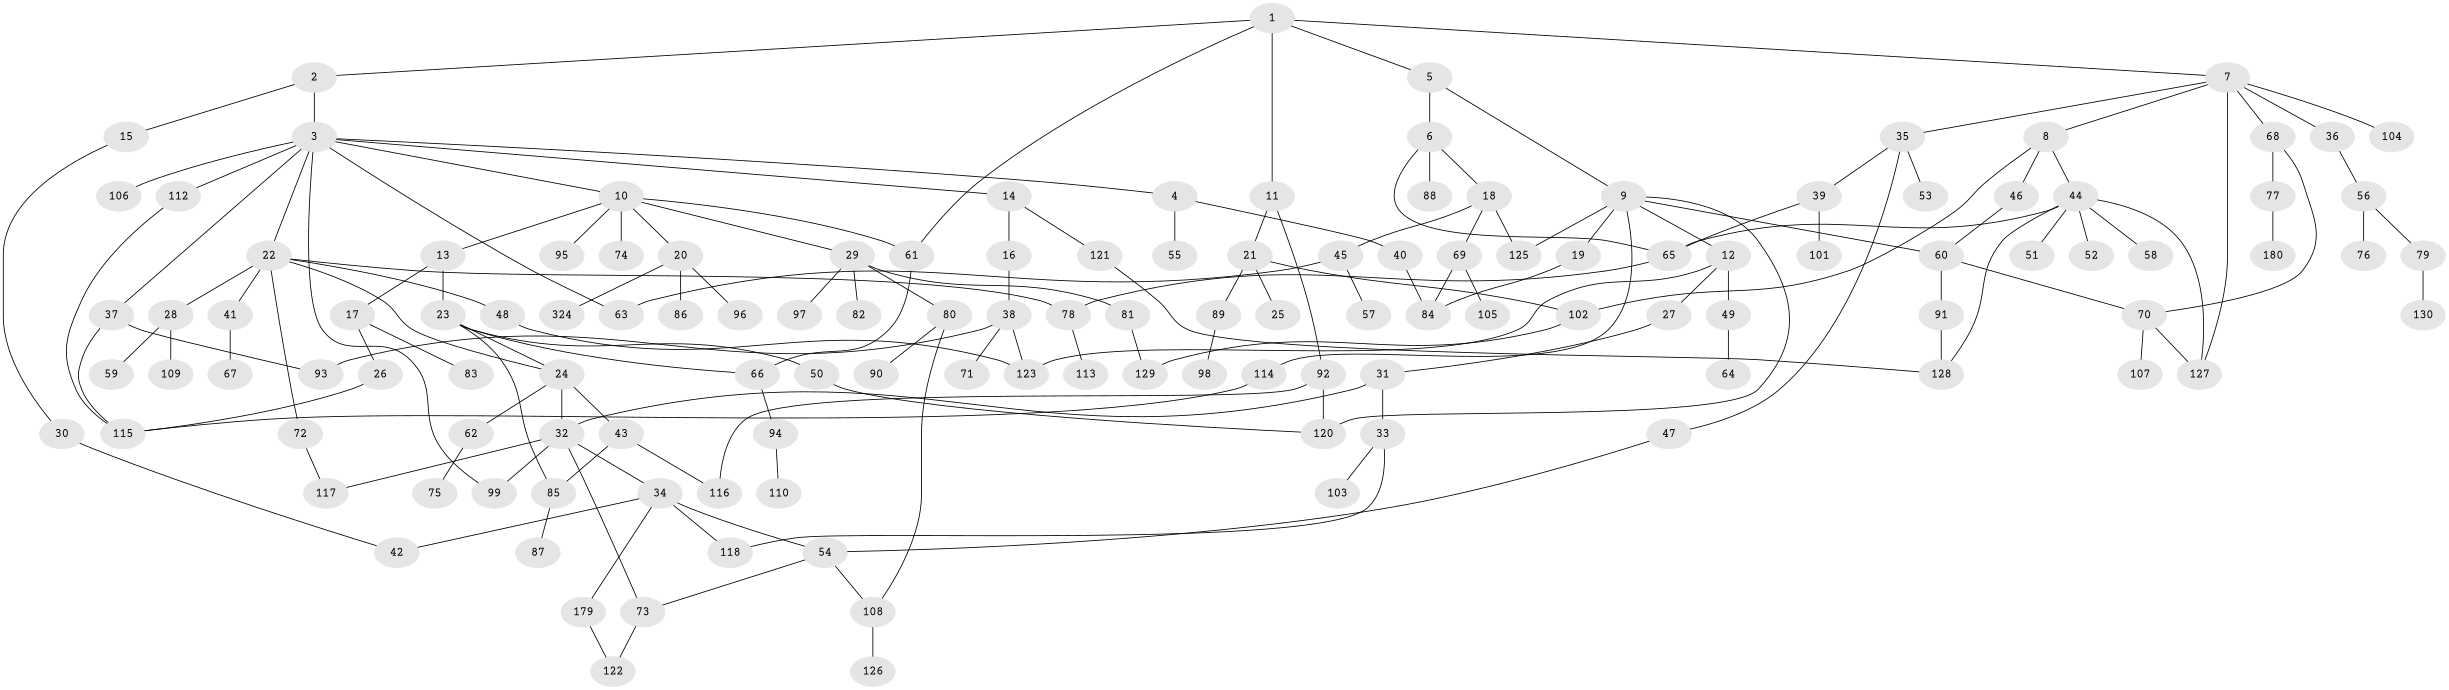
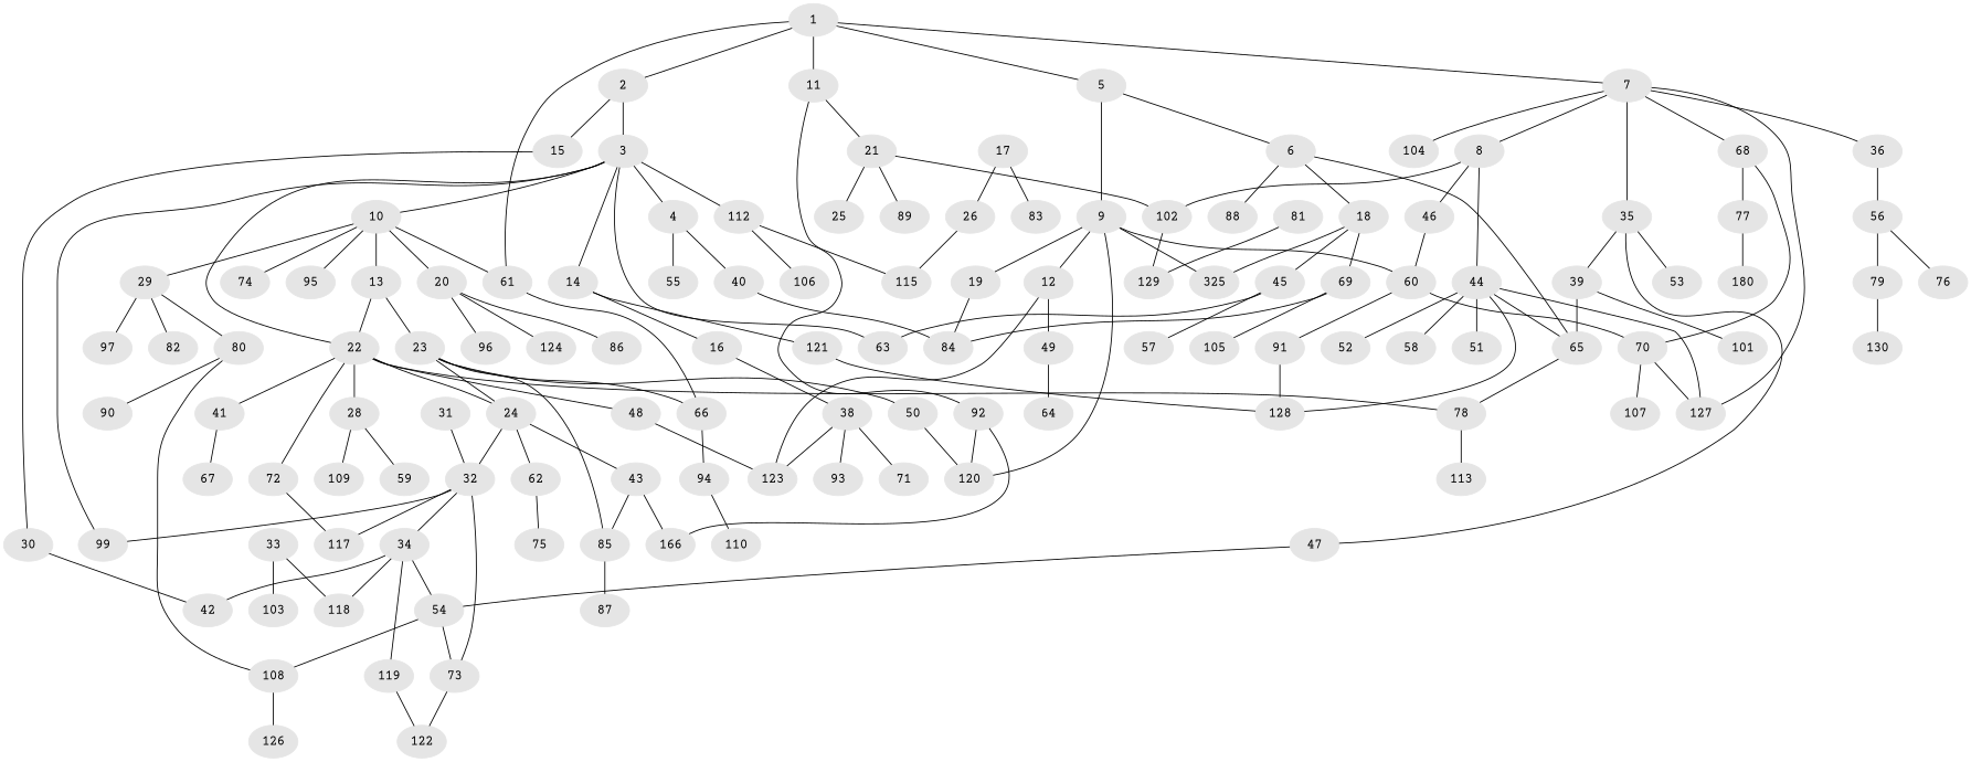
  graph {
    fontname="Courier Prime"
    node [color=gray90 fontname="Courier Prime" style=filled]
    edge [fontname="Courier Prime"]
    1
    2
    5
    7
    11
    61
    3
    15
    6
    9
    8
    35
    36
    68
    104
    127
    21
    92
    66
    4
    10
    14
    22
-   37
    63
    99
    106
    112
    30
    40
    55
    13
    20
    29
    74
    95
    16
    121
    24
    28
    41
    48
    72
    78
    115
    93
    84
    18
    65
    88
    12
    19
    60
-   114
    120
-   125
+   125 [label=325]
    45
    69
    44
    46
    102
    39
    47
    53
    56
    70
    77
    128
    51
    52
    58
    129
-   27
    49
    123
    91
    17
    23
    86
    96
-   124 [label=324]
+   124
    80
    81
    82
    97
    25
    89
-   116
+   116 [label=166]
    31
    64
    26
    83
    50
    85
    38
    42
    71
    57
    105
-   98
    32
    43
    62
    59
    109
    67
    117
    113
    94
    87
    34
    73
    75
    33
    108
    90
    103
    118
    54
-   119 [label=179]
+   119
    122
    101
    76
    79
    126
    130
    107
    110
    n129 [label=180]
    1 -- 2
    1 -- 5
    1 -- 7
    1 -- 11
    1 -- 61
    2 -- 3
    2 -- 15
    5 -- 6
    5 -- 9
    7 -- 8
    7 -- 35
    7 -- 36
    7 -- 68
    7 -- 104
    7 -- 127
    11 -- 21
    11 -- 92
    61 -- 66
    3 -- 4
    3 -- 10
    3 -- 14
    3 -- 22
-   3 -- 37
    3 -- 63
    3 -- 99
-   3 -- 106
+   112 -- 106
    3 -- 112
    15 -- 30
    6 -- 18
    6 -- 65
    6 -- 88
    9 -- 12
    9 -- 19
    9 -- 60
-   9 -- 114
    9 -- 120
    9 -- 125
    8 -- 44
    8 -- 46
    8 -- 102
    35 -- 39
    35 -- 47
    35 -- 53
    36 -- 56
    68 -- 70
    68 -- 77
    21 -- 102
    21 -- 25
    21 -- 89
    92 -- 120
    92 -- 116
    66 -- 94
    4 -- 40
    4 -- 55
    10 -- 61
    10 -- 13
    10 -- 20
    10 -- 29
    10 -- 74
    10 -- 95
    14 -- 16
    14 -- 121
    22 -- 24
    22 -- 28
    22 -- 41
    22 -- 48
    22 -- 72
    22 -- 78
-   37 -- 115
-   37 -- 93
    112 -- 115
    30 -- 42
    40 -- 84
-   13 -- 17
+   13 -- 22
    13 -- 23
    20 -- 86
    20 -- 96
    20 -- 124
    29 -- 80
-   29 -- 81
    29 -- 82
    29 -- 97
    16 -- 38
    121 -- 128
    24 -- 32
    24 -- 43
    24 -- 62
    28 -- 59
    28 -- 109
    41 -- 67
    48 -- 123
    72 -- 117
    78 -- 113
    18 -- 125
    18 -- 45
    18 -- 69
    65 -- 78
-   12 -- 27
    12 -- 49
    12 -- 123
    19 -- 84
    60 -- 70
    60 -- 91
-   114 -- 115
    45 -- 63
    45 -- 57
    69 -- 84
    69 -- 105
    44 -- 127
    44 -- 65
    44 -- 128
    44 -- 51
    44 -- 52
    44 -- 58
    46 -- 60
    102 -- 129
    39 -- 65
    39 -- 101
    47 -- 54
    56 -- 76
    56 -- 79
    70 -- 127
    70 -- 107
    77 -- n129
-   27 -- 31
    49 -- 64
    91 -- 128
    17 -- 26
    17 -- 83
    23 -- 66
    23 -- 24
    23 -- 50
    23 -- 85
    80 -- 108
    80 -- 90
    81 -- 129
-   89 -- 98
    31 -- 32
-   31 -- 33
    26 -- 115
    50 -- 120
    85 -- 87
    38 -- 93
    38 -- 123
    38 -- 71
    32 -- 99
    32 -- 117
    32 -- 34
    32 -- 73
    43 -- 116
    43 -- 85
    62 -- 75
    94 -- 110
    34 -- 42
    34 -- 118
    34 -- 54
    34 -- 119
    73 -- 122
    33 -- 103
    33 -- 118
    108 -- 126
    54 -- 73
    54 -- 108
    119 -- 122
    79 -- 130
  }
